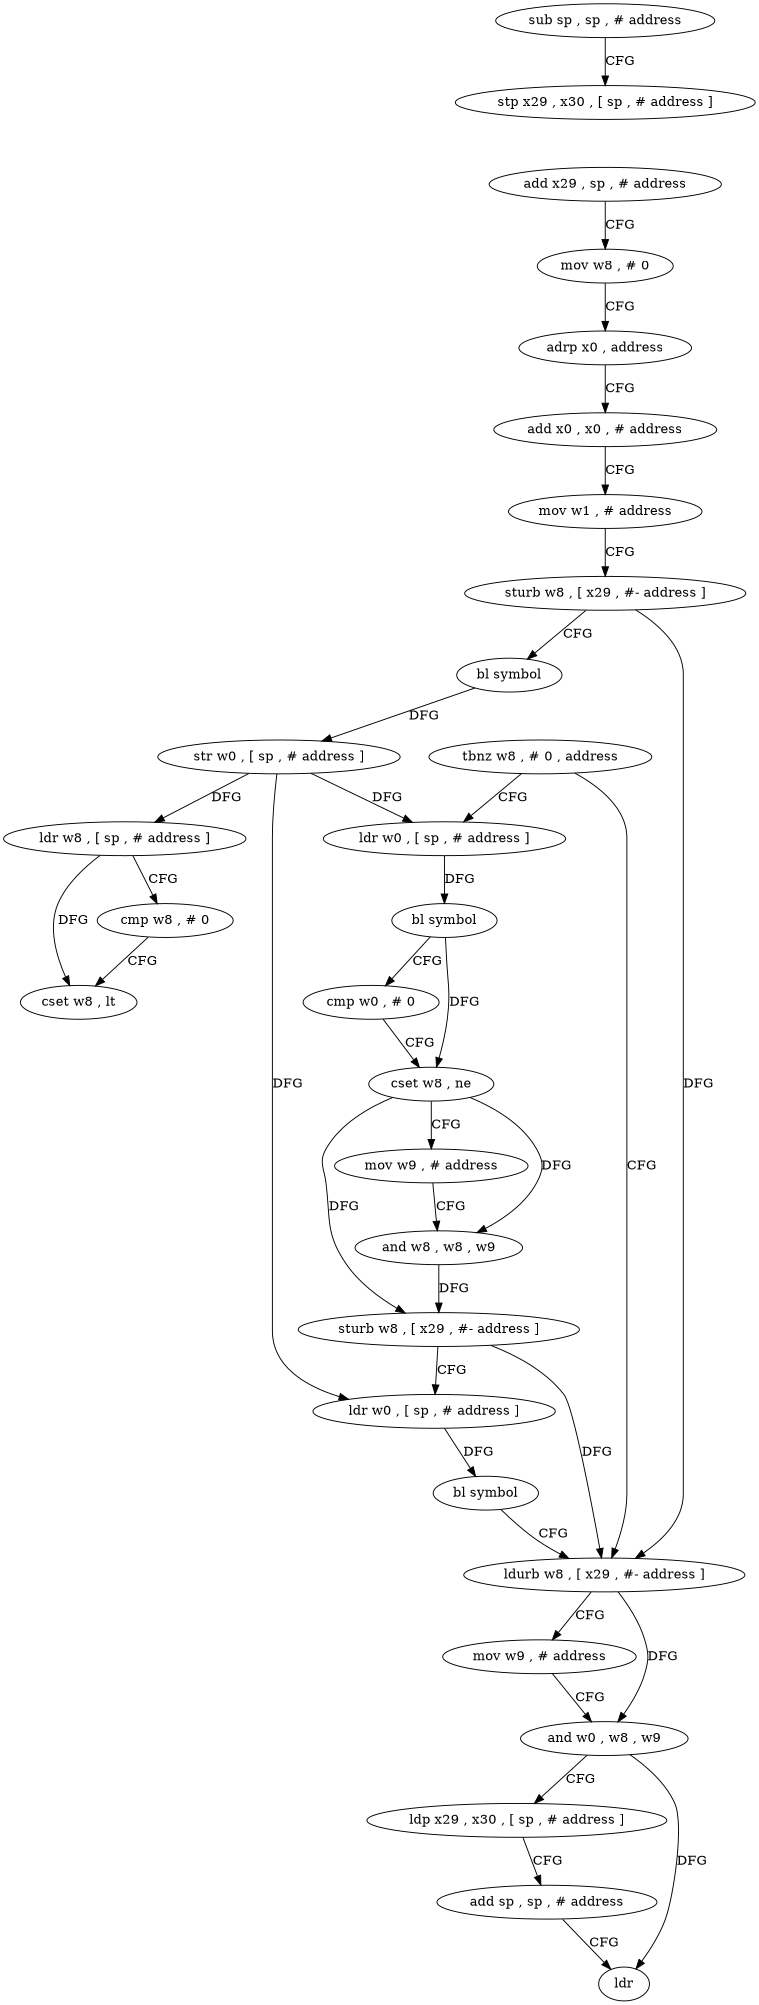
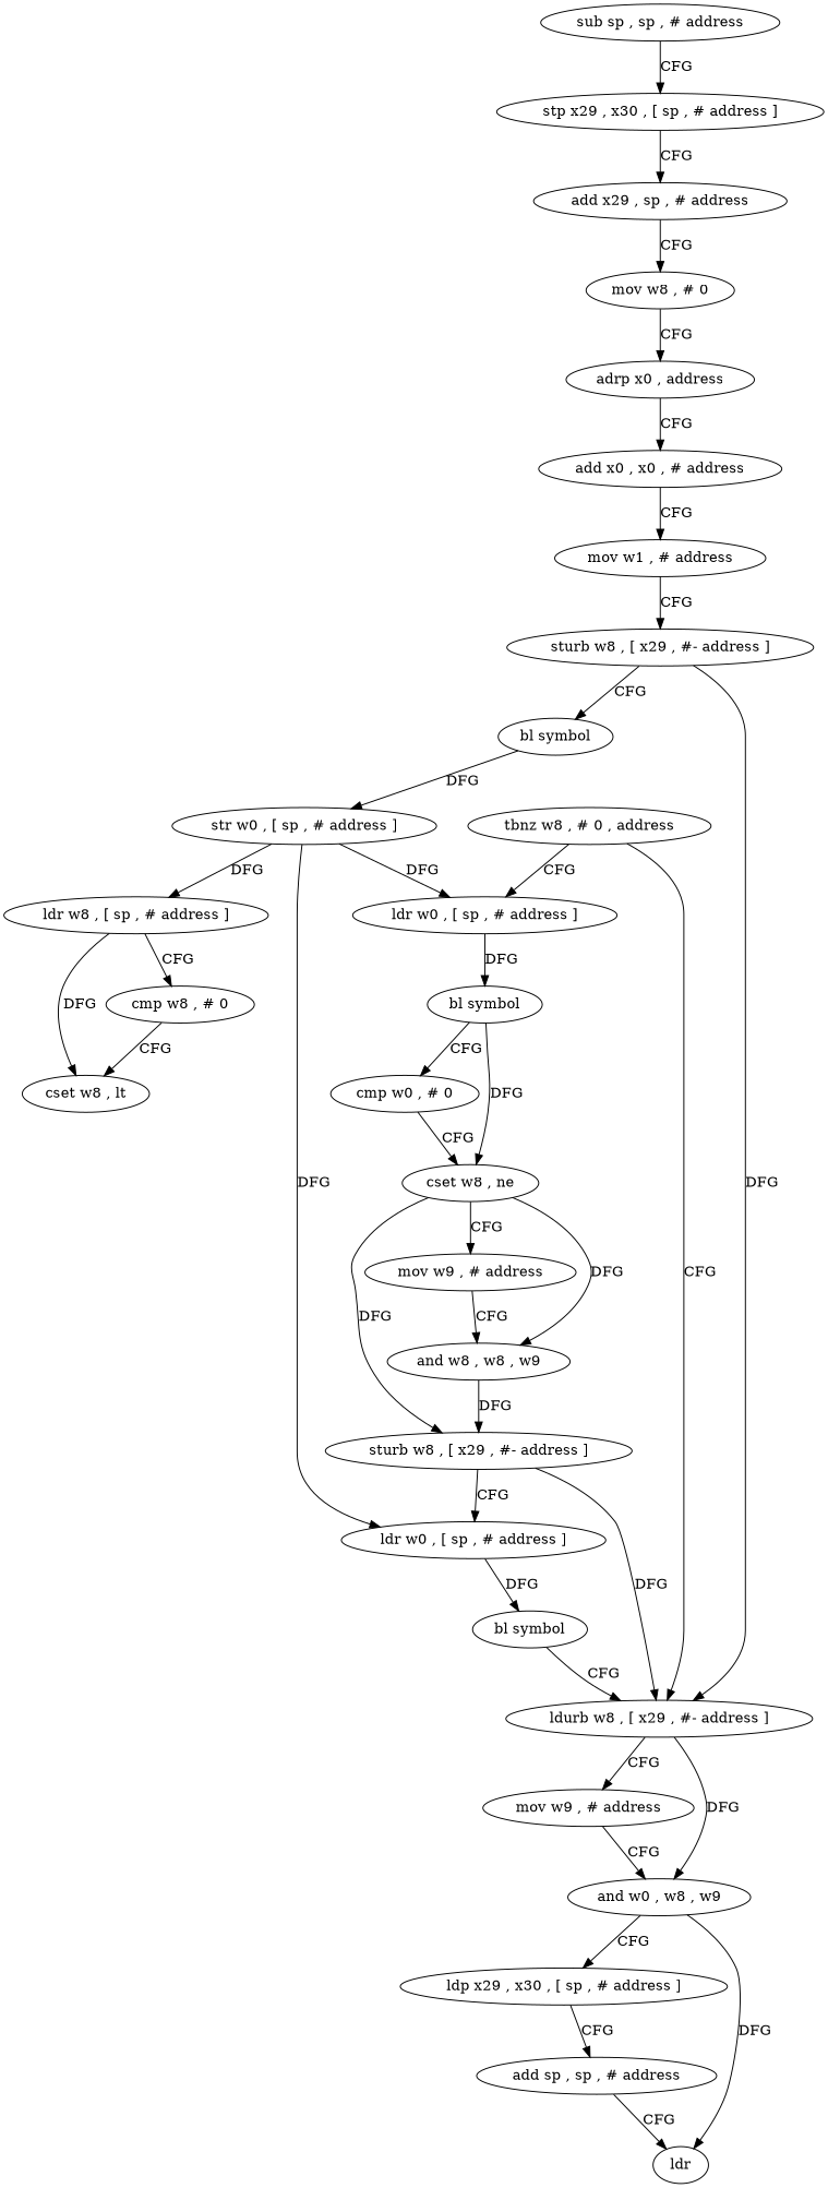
  digraph {
    n1 [label="sub sp , sp , # address"]
    n2 [label="stp x29 , x30 , [ sp , # address ]"]
    n3 [label="add x29 , sp , # address"]
    n4 [label="mov w8 , # 0"]
    n5 [label="adrp x0 , address"]
    n6 [label="add x0 , x0 , # address"]
    n7 [label="mov w1 , # address"]
    n8 [label="sturb w8 , [ x29 , #- address ]"]
    n9 [label="bl symbol"]
    n10 [label="ldurb w8 , [ x29 , #- address ]"]
    n11 [label="str w0 , [ sp , # address ]"]
    n12 [label="mov w9 , # address"]
    n13 [label="and w0 , w8 , w9"]
    n14 [label="ldr w8 , [ sp , # address ]"]
    n15 [label="ldr w0 , [ sp , # address ]"]
    n16 [label="ldr w0 , [ sp , # address ]"]
    n17 [label="cmp w8 , # 0"]
    n18 [label="cset w8 , lt"]
    n19 [label="bl symbol"]
    n20 [label="bl symbol"]
    n21 [label="tbnz w8 , # 0 , address"]
    n22 [label="ldp x29 , x30 , [ sp , # address ]"]
    n23 [label=ldr]
    n24 [label="cmp w0 , # 0"]
    n25 [label="cset w8 , ne"]
    n26 [label="add sp , sp , # address"]
    n27 [label="mov w9 , # address"]
    n28 [label="and w8 , w8 , w9"]
    n29 [label="sturb w8 , [ x29 , #- address ]"]
    n1 -> n2 [label=CFG]
+   n2 -> n3 [label=CFG]
    n3 -> n4 [label=CFG]
    n4 -> n5 [label=CFG]
    n5 -> n6 [label=CFG]
    n6 -> n7 [label=CFG]
    n7 -> n8 [label=CFG]
    n8 -> n9 [label=CFG]
    n8 -> n10 [label=DFG]
    n9 -> n11 [label=DFG]
    n10 -> n12 [label=CFG]
    n10 -> n13 [label=DFG]
    n11 -> n14 [label=DFG]
    n11 -> n15 [label=DFG]
    n11 -> n16 [label=DFG]
    n12 -> n13 [label=CFG]
    n13 -> n22 [label=CFG]
    n13 -> n23 [label=DFG]
    n14 -> n17 [label=CFG]
    n14 -> n18 [label=DFG]
    n15 -> n19 [label=DFG]
    n16 -> n20 [label=DFG]
    n17 -> n18 [label=CFG]
    n19 -> n24 [label=CFG]
    n19 -> n25 [label=DFG]
    n20 -> n10 [label=CFG]
    n21 -> n10 [label=CFG]
    n21 -> n15 [label=CFG]
    n22 -> n26 [label=CFG]
    n24 -> n25 [label=CFG]
    n25 -> n27 [label=CFG]
    n25 -> n28 [label=DFG]
    n25 -> n29 [label=DFG]
    n26 -> n23 [label=CFG]
    n27 -> n28 [label=CFG]
    n28 -> n29 [label=DFG]
    n29 -> n10 [label=DFG]
    n29 -> n16 [label=CFG]
  }
